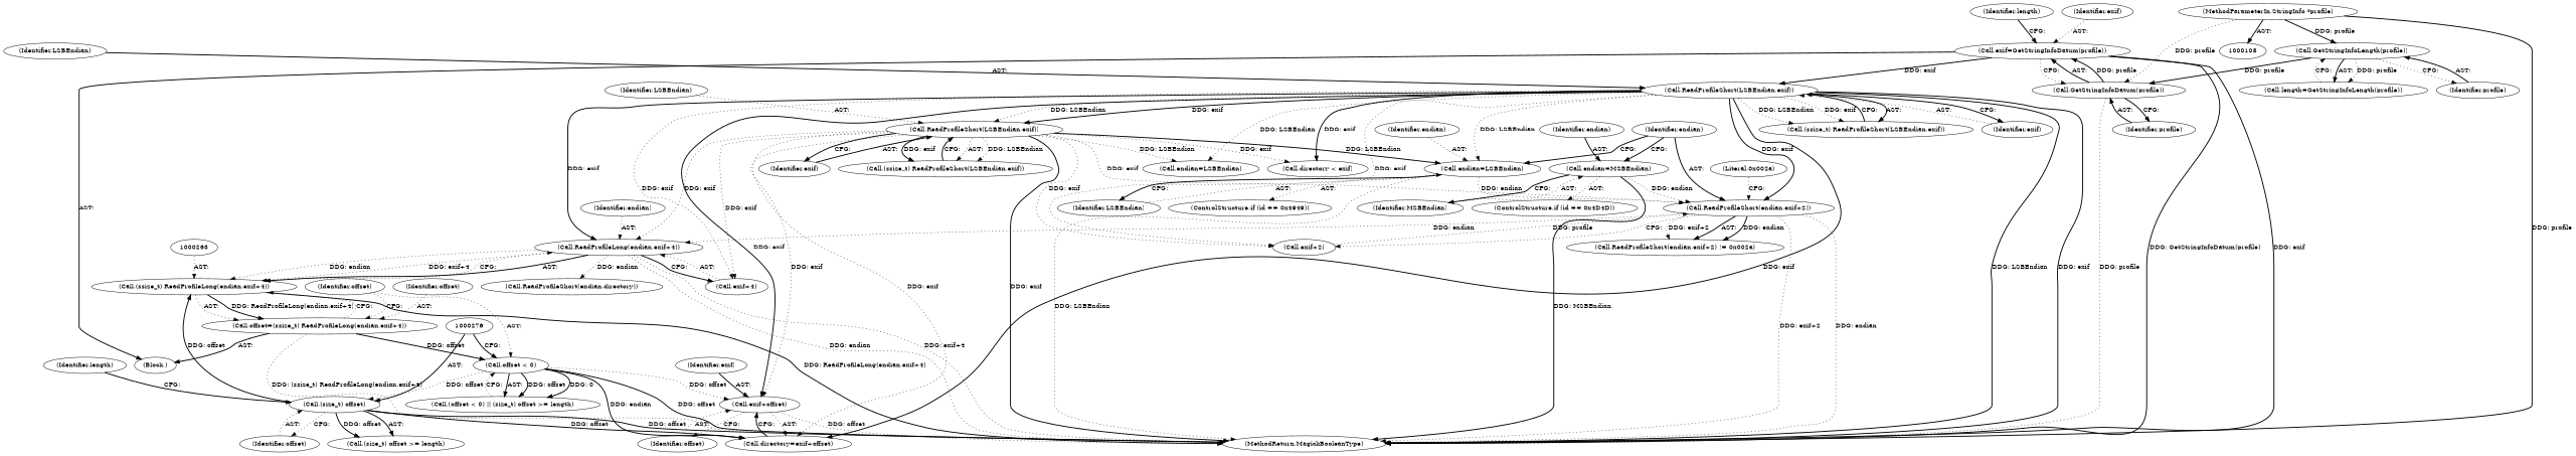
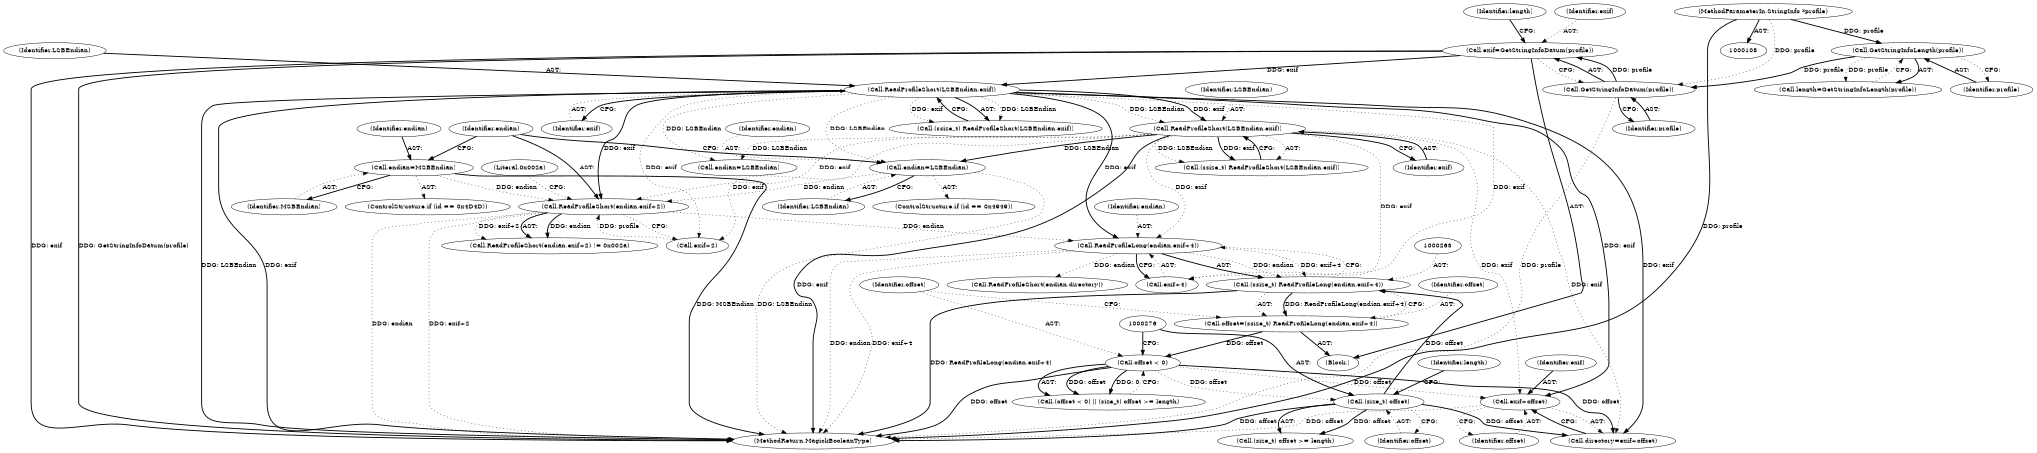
  digraph {
    edge [style=dotted]
    n1 [label="(Call,exif+offset)"]
    n2 [label="(MethodReturn,MagickBooleanType)"]
    n3 [label="(Identifier,offset)"]
    n4 [label="(Call,directory=exif+offset)"]
    n5 [label="(Call,ReadProfileShort(LSBEndian,exif))"]
    n6 [label="(Call,ReadProfileLong(endian,exif+4))"]
    n7 [label="(Call,ReadProfileShort(endian,exif+2))"]
    n8 [label="(Call,endian=LSBEndian)"]
    n9 [label="(Call,endian=LSBEndian)"]
    n10 [label="(Identifier,exif)"]
    n11 [label="(Call,exif+2)"]
    n12 [label="(Call,(ssize_t) ReadProfileShort(LSBEndian,exif))"]
    n13 [label="(Call,exif+4)"]
-   n14 [label="(Call,directory < exif)"]
    n15 [label="(Call,(ssize_t) ReadProfileLong(endian,exif+4))"]
    n16 [label="(Call,ReadProfileShort(endian,directory))"]
    n17 [label="(Call,ReadProfileShort(endian,exif+2) != 0x002a)"]
    n18 [label="(ControlStructure,if (id == 0x4949))"]
    n19 [label="(Identifier,LSBEndian)"]
    n20 [label="(Call,ReadProfileShort(LSBEndian,exif))"]
    n21 [label="(Call,(ssize_t) ReadProfileShort(LSBEndian,exif))"]
    n22 [label="(Identifier,exif)"]
    n23 [label="(Call,exif=GetStringInfoDatum(profile))"]
    n24 [label="(Call,GetStringInfoDatum(profile))"]
    n25 [label="(Block,)"]
    n26 [label="(Identifier,profile)"]
    n27 [label="(Call,GetStringInfoLength(profile))"]
    n28 [label="(Call,length=GetStringInfoLength(profile))"]
    n29 [label="(Identifier,profile)"]
    n30 [label="(MethodParameterIn,StringInfo *profile)"]
    1000108
    n32 [label="(Call,(size_t) offset)"]
    n33 [label="(Identifier,offset)"]
    n34 [label="(Call,(size_t) offset >= length)"]
    n35 [label="(Call,offset < 0)"]
    n36 [label="(Call,(offset < 0) || (size_t) offset >= length)"]
    n37 [label="(Call,offset=(ssize_t) ReadProfileLong(endian,exif+4))"]
    n38 [label="(Call,endian=MSBEndian)"]
    n39 [label="(Identifier,MSBEndian)"]
    n40 [label="(ControlStructure,if (id == 0x4D4D))"]
    n41 [label="(Identifier,length)"]
    n42 [label="(Identifier,exif)"]
    n43 [label="(Literal,0x002a)"]
    n44 [label="(Identifier,length)"]
    n45 [label="(Identifier,LSBEndian)"]
    n46 [label="(Identifier,exif)"]
    n47 [label="(Identifier,endian)"]
    n48 [label="(Identifier,endian)"]
    n49 [label="(Identifier,endian)"]
    n50 [label="(Identifier,LSBEndian)"]
    n51 [label="(Identifier,endian)"]
    n52 [label="(Identifier,offset)"]
    n53 [label="(Identifier,offset)"]
    1000276
    1000263
    n1 -> n2 [label="DDG: offset"]
    n1 -> n3 [label="CFG: "]
    n1 -> n4 [label="AST: "]
    n3 -> n1 [label="AST: "]
    n4 -> n1 [label="CFG: " style=bold]
    n5 -> n1 [label="DDG: exif"]
    n5 -> n2 [label="DDG: exif" style=bold]
    n5 -> n4 [label="DDG: exif"]
    n5 -> n6 [label="DDG: exif"]
    n5 -> n7 [label="DDG: exif"]
    n5 -> n8 [label="DDG: LSBEndian" style=bold]
    n5 -> n9 [label="DDG: LSBEndian"]
    n5 -> n10 [label="CFG: " style=bold]
    n5 -> n11 [label="DDG: exif"]
    n5 -> n12 [label="AST: "]
    n5 -> n12 [label="DDG: LSBEndian"]
    n5 -> n12 [label="DDG: exif" style=bold]
    n5 -> n13 [label="DDG: exif"]
-   n5 -> n14 [label="DDG: exif"]
    n6 -> n2 [label="DDG: endian"]
    n6 -> n2 [label="DDG: exif+4"]
    n6 -> n13 [label="CFG: " style=bold]
    n6 -> n15 [label="AST: " style=bold]
    n6 -> n15 [label="DDG: endian"]
    n6 -> n15 [label="DDG: exif+4"]
    n6 -> n16 [label="DDG: endian"]
    n7 -> n2 [label="DDG: endian"]
    n7 -> n2 [label="DDG: exif+2"]
    n7 -> n6 [label="DDG: endian"]
    n7 -> n11 [label="CFG: "]
    n7 -> n17 [label="AST: " style=bold]
    n7 -> n17 [label="DDG: endian" style=bold]
    n7 -> n17 [label="DDG: exif+2"]
    n8 -> n2 [label="DDG: LSBEndian"]
    n8 -> n7 [label="DDG: endian"]
    n8 -> n18 [label="AST: "]
    n8 -> n19 [label="CFG: " style=bold]
    n10 -> n5 [label="AST: " style=bold]
    n11 -> n7 [label="DDG: profile"]
    n12 -> n5 [label="CFG: " style=bold]
    n13 -> n6 [label="AST: "]
    n15 -> n2 [label="DDG: ReadProfileLong(endian,exif+4)" style=bold]
    n15 -> n6 [label="CFG: "]
    n15 -> n37 [label="AST: "]
    n15 -> n37 [label="DDG: ReadProfileLong(endian,exif+4)" style=bold]
    n19 -> n8 [label="AST: "]
    n20 -> n1 [label="DDG: exif" style=bold]
    n20 -> n2 [label="DDG: LSBEndian" style=bold]
    n20 -> n2 [label="DDG: exif" style=bold]
    n20 -> n4 [label="DDG: exif" style=bold]
    n20 -> n5 [label="DDG: LSBEndian"]
    n20 -> n5 [label="DDG: exif" style=bold]
    n20 -> n6 [label="DDG: exif" style=bold]
    n20 -> n7 [label="DDG: exif" style=bold]
    n20 -> n8 [label="DDG: LSBEndian"]
    n20 -> n9 [label="DDG: LSBEndian"]
    n20 -> n11 [label="DDG: exif"]
    n20 -> n13 [label="DDG: exif"]
-   n20 -> n14 [label="DDG: exif" style=bold]
    n20 -> n21 [label="AST: " style=bold]
    n20 -> n21 [label="DDG: LSBEndian"]
    n20 -> n21 [label="DDG: exif"]
    n20 -> n22 [label="CFG: " style=bold]
    n21 -> n20 [label="CFG: " style=bold]
    n22 -> n20 [label="AST: "]
    n23 -> n2 [label="DDG: GetStringInfoDatum(profile)" style=bold]
    n23 -> n2 [label="DDG: exif" style=bold]
    n23 -> n20 [label="DDG: exif" style=bold]
    n23 -> n24 [label="CFG: "]
    n23 -> n25 [label="AST: " style=bold]
    n24 -> n2 [label="DDG: profile"]
    n24 -> n23 [label="AST: " style=bold]
    n24 -> n23 [label="DDG: profile" style=bold]
    n24 -> n26 [label="CFG: " style=bold]
    n26 -> n24 [label="AST: " style=bold]
    n27 -> n24 [label="DDG: profile" style=bold]
    n27 -> n28 [label="AST: " style=bold]
    n27 -> n28 [label="DDG: profile"]
    n27 -> n29 [label="CFG: "]
    n28 -> n27 [label="CFG: "]
    n29 -> n27 [label="AST: " style=bold]
    n30 -> n2 [label="DDG: profile" style=bold]
    n30 -> n24 [label="DDG: profile"]
    n30 -> n27 [label="DDG: profile" style=bold]
    n30 -> 1000108 [label="AST: " style=bold]
    n32 -> n2 [label="DDG: offset" style=bold]
    n32 -> n4 [label="DDG: offset" style=bold]
    n32 -> n15 [label="DDG: offset" style=bold]
    n32 -> n33 [label="CFG: "]
    n32 -> n34 [label="AST: " style=bold]
    n32 -> n34 [label="DDG: offset" style=bold]
    n33 -> n32 [label="AST: "]
    n35 -> n1 [label="DDG: offset"]
    n35 -> n2 [label="DDG: offset" style=bold]
-   n35 -> n4 [label="DDG: endian" style=bold]
+   n35 -> n4 [label="DDG: offset" style=bold]
    n35 -> n32 [label="DDG: offset"]
    n35 -> n36 [label="AST: " style=bold]
    n35 -> n36 [label="DDG: offset" style=bold]
    n35 -> n36 [label="DDG: 0" style=bold]
    n36 -> n35 [label="CFG: "]
-   n37 -> n2 [label="DDG: (ssize_t) ReadProfileLong(endian,exif+4)"]
    n37 -> n15 [label="CFG: "]
    n37 -> n25 [label="AST: " style=bold]
    n37 -> n35 [label="DDG: offset" style=bold]
    n38 -> n2 [label="DDG: MSBEndian" style=bold]
    n38 -> n7 [label="DDG: endian"]
    n38 -> n39 [label="CFG: " style=bold]
    n38 -> n40 [label="AST: "]
    n39 -> n38 [label="AST: "]
    n41 -> n23 [label="CFG: " style=bold]
    n42 -> n1 [label="AST: " style=bold]
    n43 -> n7 [label="CFG: "]
    n44 -> n32 [label="CFG: " style=bold]
    n45 -> n20 [label="AST: " style=bold]
    n46 -> n23 [label="AST: "]
    n47 -> n8 [label="AST: "]
    n48 -> n38 [label="AST: " style=bold]
    n49 -> n6 [label="AST: "]
    n50 -> n5 [label="AST: "]
    n51 -> n7 [label="AST: " style=bold]
    n51 -> n8 [label="CFG: " style=bold]
    n51 -> n38 [label="CFG: " style=bold]
    n52 -> n37 [label="AST: "]
    n53 -> n35 [label="AST: "]
    n53 -> n37 [label="CFG: "]
    1000276 -> n32 [label="AST: " style=bold]
    1000276 -> n35 [label="CFG: " style=bold]
    1000263 -> n15 [label="AST: "]
  }
